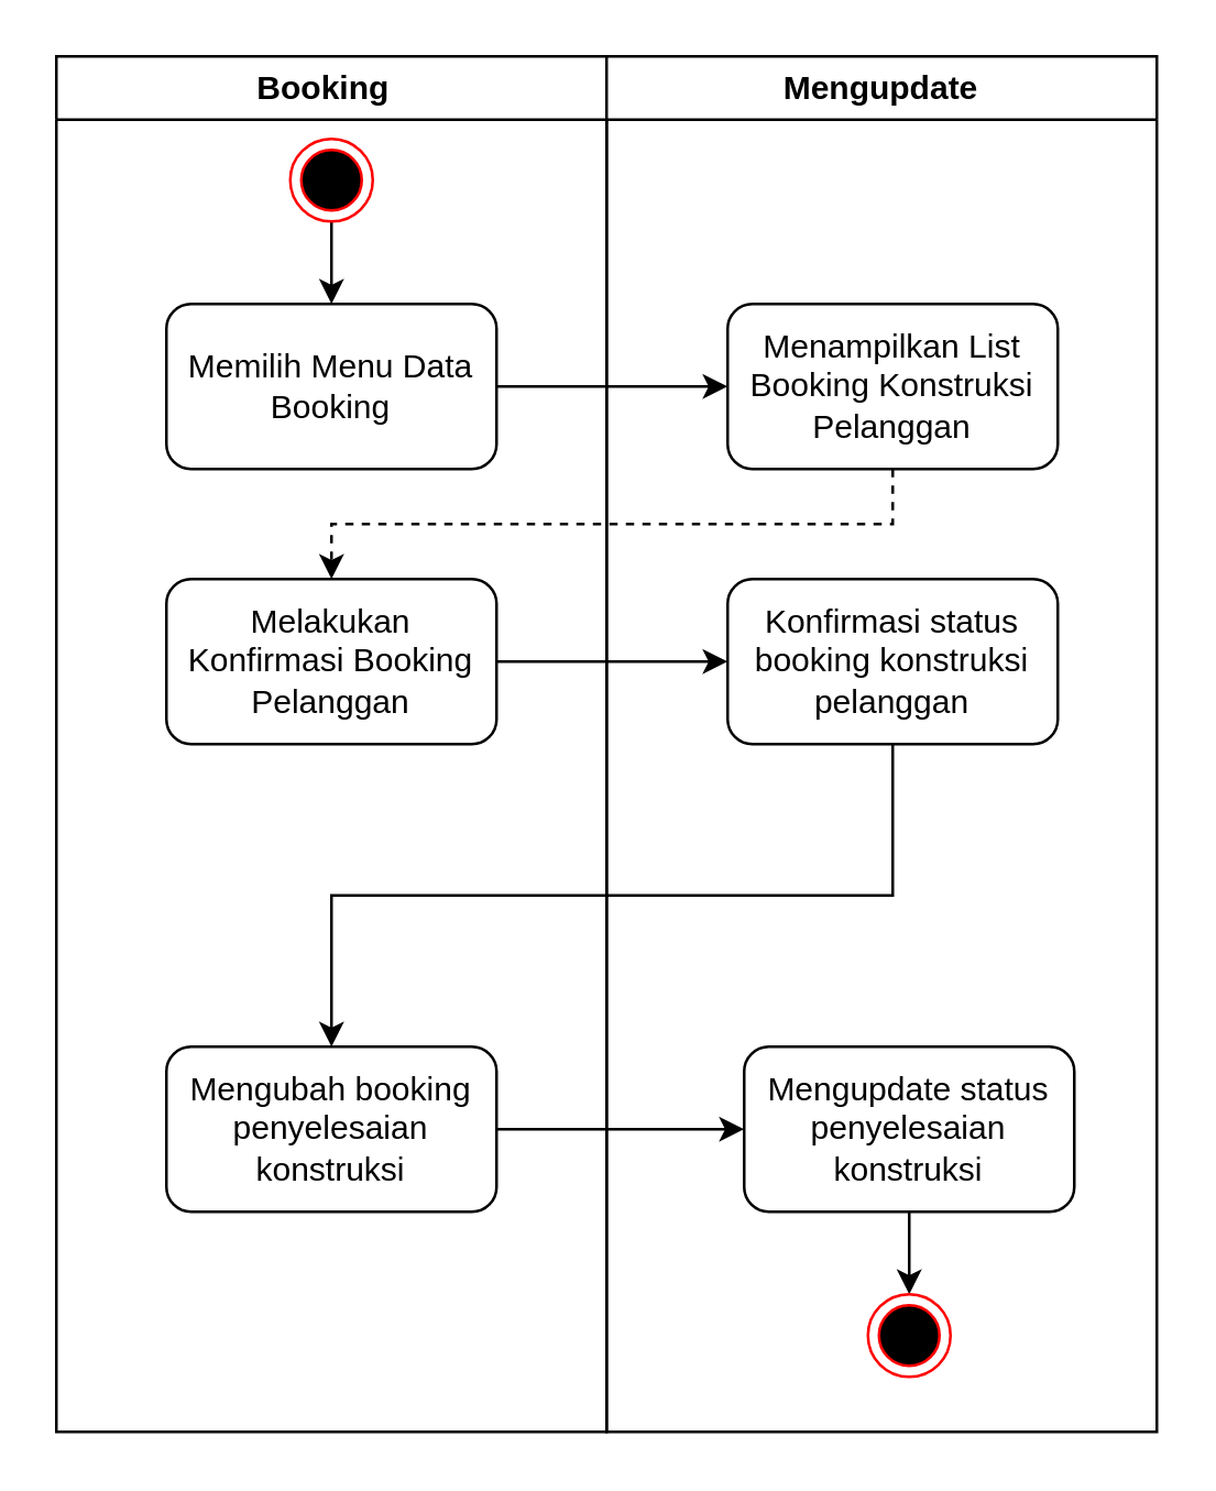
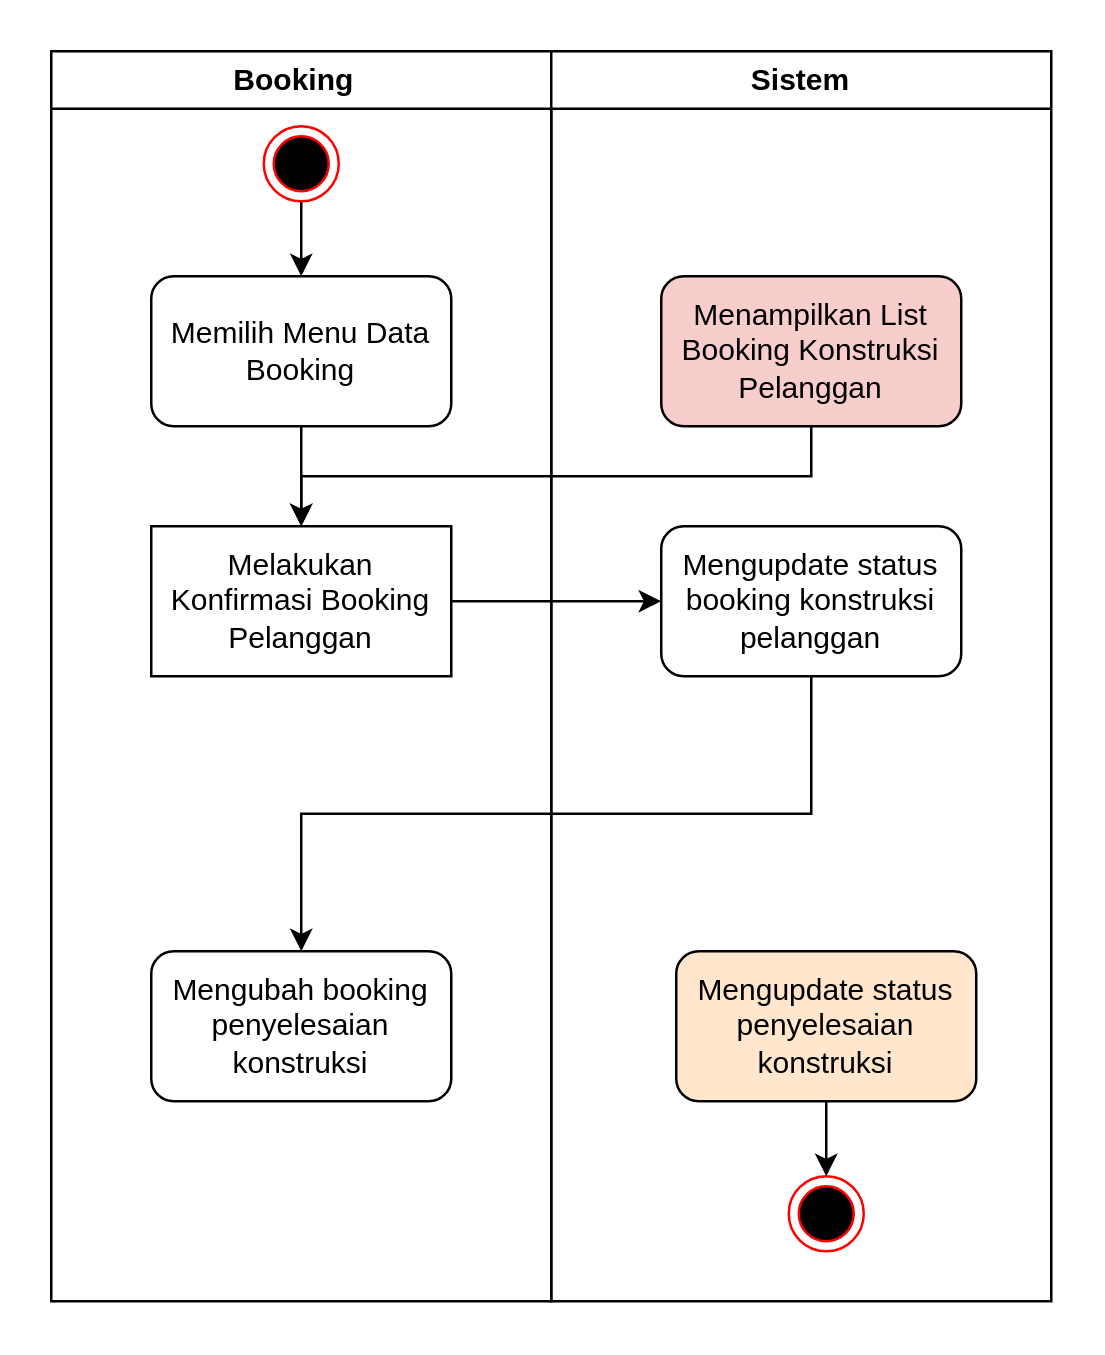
  <mxCell id="0" />
  <mxCell id="1" parent="0" />
  <mxCell id="2" value="Booking&lt;span style=&quot;white-space: pre;&quot;&gt;&#09;&lt;/span&gt;" style="swimlane;whiteSpace=wrap;html=1;" parent="1" vertex="1"><mxGeometry x="20" y="20" width="200" height="500" as="geometry" /></mxCell>
- <mxCell id="3" value="Mengupdate" style="swimlane;whiteSpace=wrap;html=1;startSize=23;" parent="2" vertex="1"><mxGeometry x="200" width="200" height="500" as="geometry" /></mxCell>
- <mxCell id="4" value="Menampilkan List Booking Konstruksi Pelanggan" style="rounded=1;whiteSpace=wrap;html=1;" parent="3" vertex="1"><mxGeometry x="44" y="90" width="120" height="60" as="geometry" /></mxCell>
- <mxCell id="5" value="Konfirmasi status booking konstruksi pelanggan" style="rounded=1;whiteSpace=wrap;html=1;" parent="3" vertex="1"><mxGeometry x="44" y="190" width="120" height="60" as="geometry" /></mxCell>
+ <mxCell id="3" value="Sistem" style="swimlane;whiteSpace=wrap;html=1;startSize=23;" parent="2" vertex="1"><mxGeometry x="200" width="200" height="500" as="geometry" /></mxCell>
+ <mxCell id="4" value="Menampilkan List Booking Konstruksi Pelanggan" style="rounded=1;whiteSpace=wrap;html=1;fillColor=#f8cecc;" parent="3" vertex="1"><mxGeometry x="44" y="90" width="120" height="60" as="geometry" /></mxCell>
+ <mxCell id="5" value="Mengupdate status booking konstruksi pelanggan" style="rounded=1;whiteSpace=wrap;html=1;" parent="3" vertex="1"><mxGeometry x="44" y="190" width="120" height="60" as="geometry" /></mxCell>
  <mxCell id="6" value="" style="edgeStyle=orthogonalEdgeStyle;rounded=0;orthogonalLoop=1;jettySize=auto;html=1;" parent="3" source="7" target="8" edge="1"><mxGeometry relative="1" as="geometry" /></mxCell>
- <mxCell id="7" value="Mengupdate status penyelesaian konstruksi" style="rounded=1;whiteSpace=wrap;html=1;" parent="3" vertex="1"><mxGeometry x="50" y="360" width="120" height="60" as="geometry" /></mxCell>
+ <mxCell id="7" value="Mengupdate status penyelesaian konstruksi" style="rounded=1;whiteSpace=wrap;html=1;fillColor=#ffe6cc;" parent="3" vertex="1"><mxGeometry x="50" y="360" width="120" height="60" as="geometry" /></mxCell>
  <mxCell id="8" value="" style="ellipse;html=1;shape=endState;fillColor=#000000;strokeColor=#ff0000;" parent="3" vertex="1"><mxGeometry x="95" y="450" width="30" height="30" as="geometry" /></mxCell>
  <mxCell id="9" value="" style="edgeStyle=orthogonalEdgeStyle;rounded=0;orthogonalLoop=1;jettySize=auto;html=1;entryX=0.5;entryY=0;entryDx=0;entryDy=0;" parent="3" target="11" edge="1"><mxGeometry relative="1" as="geometry"><mxPoint x="-100" y="60" as="sourcePoint" /></mxGeometry></mxCell>
- <mxCell id="10" value="" style="edgeStyle=orthogonalEdgeStyle;rounded=0;orthogonalLoop=1;jettySize=auto;html=1;" parent="3" source="11" target="4" edge="1"><mxGeometry relative="1" as="geometry" /></mxCell>
+ <mxCell id="10" value="" style="edgeStyle=orthogonalEdgeStyle;rounded=0;orthogonalLoop=1;jettySize=auto;html=1;" parent="3" source="11" target="13" edge="1"><mxGeometry relative="1" as="geometry" /></mxCell>
  <mxCell id="11" value="Memilih Menu Data Booking" style="rounded=1;whiteSpace=wrap;html=1;" parent="3" vertex="1"><mxGeometry x="-160" y="90" width="120" height="60" as="geometry" /></mxCell>
  <mxCell id="12" value="" style="edgeStyle=orthogonalEdgeStyle;rounded=0;orthogonalLoop=1;jettySize=auto;html=1;entryX=0.5;entryY=0;entryDx=0;entryDy=0;exitX=0.5;exitY=1;exitDx=0;exitDy=0;" parent="3" source="5" target="15" edge="1"><mxGeometry relative="1" as="geometry"><mxPoint x="-40" y="300" as="targetPoint" /></mxGeometry></mxCell>
- <mxCell id="13" value="Melakukan Konfirmasi Booking Pelanggan" style="rounded=1;whiteSpace=wrap;html=1;" parent="3" vertex="1"><mxGeometry x="-160" y="190" width="120" height="60" as="geometry" /></mxCell>
- <mxCell id="14" value="" style="edgeStyle=orthogonalEdgeStyle;rounded=0;orthogonalLoop=1;jettySize=auto;html=1;" parent="3" source="15" target="7" edge="1"><mxGeometry relative="1" as="geometry" /></mxCell>
+ <mxCell id="13" value="Melakukan Konfirmasi Booking Pelanggan" style="whiteSpace=wrap;html=1;rounded=0;" parent="3" vertex="1"><mxGeometry x="-160" y="190" width="120" height="60" as="geometry" /></mxCell>
  <mxCell id="15" value="Mengubah booking penyelesaian konstruksi" style="rounded=1;whiteSpace=wrap;html=1;" parent="3" vertex="1"><mxGeometry x="-160" y="360" width="120" height="60" as="geometry" /></mxCell>
  <mxCell id="16" value="" style="edgeStyle=orthogonalEdgeStyle;rounded=0;orthogonalLoop=1;jettySize=auto;html=1;entryX=0;entryY=0.5;entryDx=0;entryDy=0;exitX=1;exitY=0.5;exitDx=0;exitDy=0;" parent="3" source="13" target="5" edge="1"><mxGeometry relative="1" as="geometry"><mxPoint x="-10" y="250" as="sourcePoint" /></mxGeometry></mxCell>
- <mxCell id="17" value="" style="edgeStyle=orthogonalEdgeStyle;rounded=0;orthogonalLoop=1;jettySize=auto;html=1;entryX=0.5;entryY=0;entryDx=0;entryDy=0;dashed=1;" parent="3" source="4" target="13" edge="1"><mxGeometry relative="1" as="geometry"><Array as="points"><mxPoint x="104" y="170" /><mxPoint x="-100" y="170" /></Array></mxGeometry></mxCell>
+ <mxCell id="17" value="" style="edgeStyle=orthogonalEdgeStyle;rounded=0;orthogonalLoop=1;jettySize=auto;html=1;entryX=0.5;entryY=0;entryDx=0;entryDy=0;" parent="3" source="4" target="13" edge="1"><mxGeometry relative="1" as="geometry"><Array as="points"><mxPoint x="104" y="170" /><mxPoint x="-100" y="170" /></Array></mxGeometry></mxCell>
  <mxCell id="18" value="" style="ellipse;html=1;shape=endState;fillColor=#000000;strokeColor=#ff0000;" parent="2" vertex="1"><mxGeometry x="85" y="30" width="30" height="30" as="geometry" /></mxCell>
